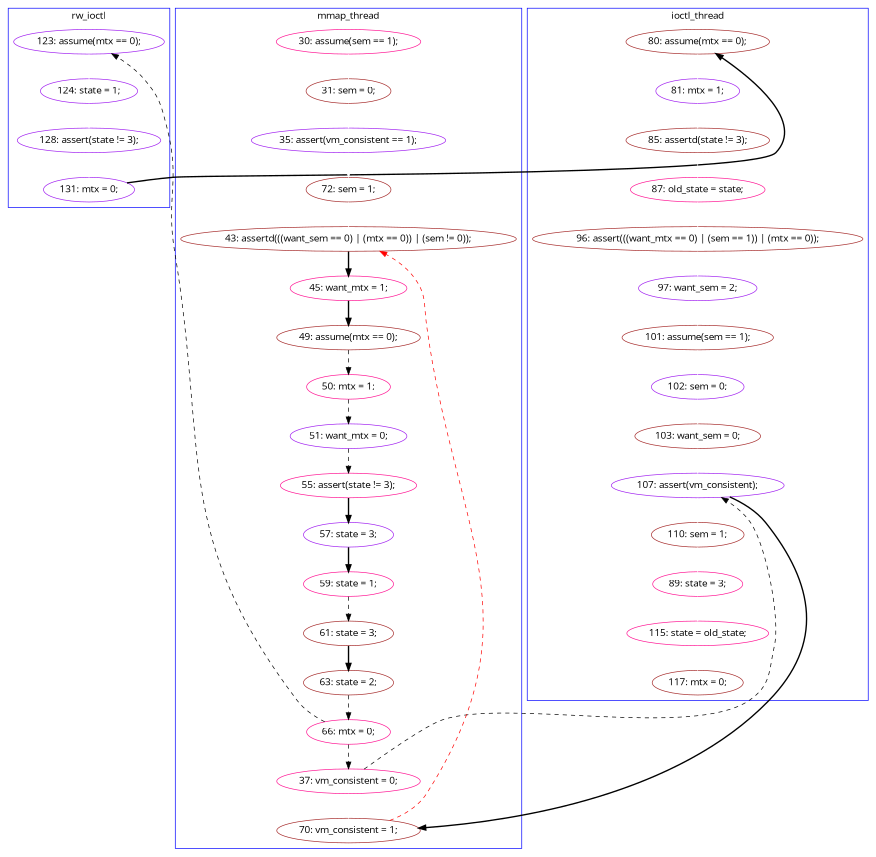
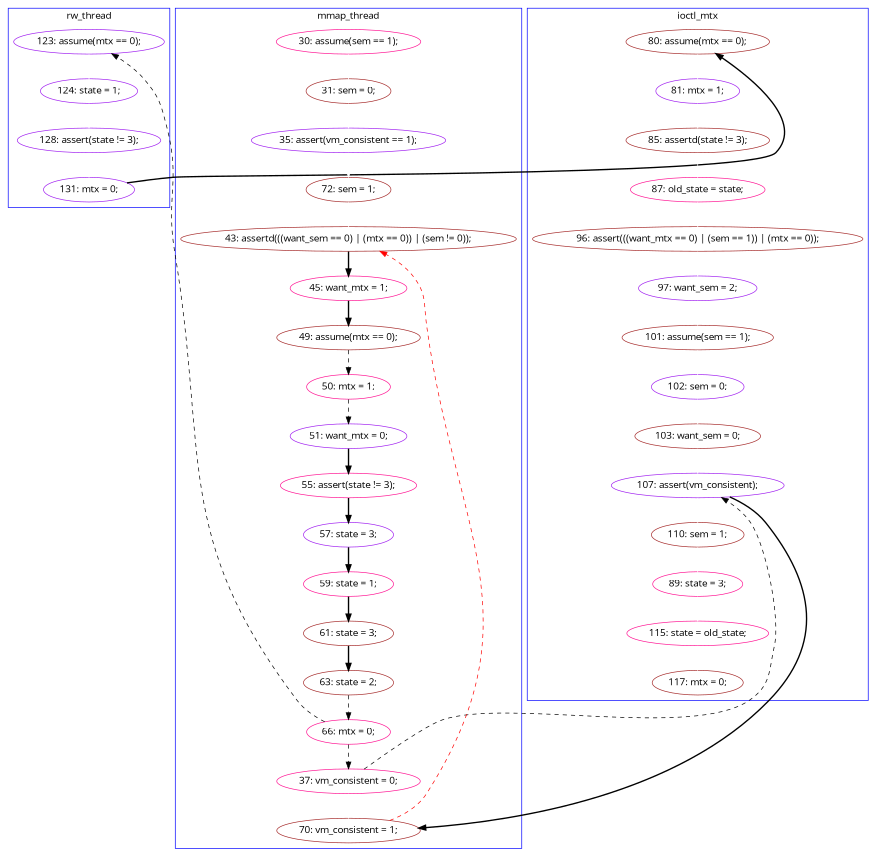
  digraph {
    fontname="Open Sans"
    node [color=brown fontname="Open Sans"]
    edge [color=white fontname="Open Sans" style=solid]
    n1 [color=purple label="131: mtx = 0;"]
    n2 [color=purple label="123: assume(mtx == 0);"]
    n3 [color=purple label="124: state = 1;"]
    n4 [color=purple label="128: assert(state != 3);"]
    n5 [label="31: sem = 0;"]
    n6 [color=purple label="35: assert(vm_consistent == 1);"]
    n7 [color=deeppink label="50: mtx = 1;"]
    n8 [color=purple label="51: want_mtx = 0;"]
    n9 [color=deeppink label="37: vm_consistent = 0;"]
    n10 [color=deeppink label="66: mtx = 0;"]
    n11 [color=deeppink label="59: state = 1;"]
    n12 [label="61: state = 3;"]
    n13 [label="43: assertd(((want_sem == 0) | (mtx == 0)) | (sem != 0));"]
    n14 [color=deeppink label="45: want_mtx = 1;"]
    n15 [label="49: assume(mtx == 0);"]
    n16 [label="70: vm_consistent = 1;"]
    n17 [label="72: sem = 1;"]
    n18 [color=deeppink label="55: assert(state != 3);"]
    n19 [color=purple label="57: state = 3;"]
    n20 [label="63: state = 2;"]
    n21 [color=deeppink label="30: assume(sem == 1);"]
    n22 [label="85: assertd(state != 3);"]
    n23 [color=deeppink label="87: old_state = state;"]
    n24 [color=purple label="107: assert(vm_consistent);"]
    n25 [label="80: assume(mtx == 0);"]
    n26 [color=purple label="97: want_sem = 2;"]
    n27 [label="101: assume(sem == 1);"]
    n28 [label="110: sem = 1;"]
    n29 [color=deeppink label="89: state = 3;"]
    n30 [color=purple label="81: mtx = 1;"]
    n31 [label="96: assert(((want_mtx == 0) | (sem == 1)) | (mtx == 0));"]
    n32 [label="103: want_sem = 0;"]
    n33 [color=deeppink label="115: state = old_state;"]
    n34 [label="117: mtx = 0;"]
    n35 [color=purple label="102: sem = 0;"]
    subgraph cluster_1 {
      color=blue
-     label=rw_ioctl
+     label=rw_thread
      n1
      n2
      n3
      n4
    }
    subgraph cluster_2 {
      color=blue
      label=mmap_thread
      n5
      n6
      n7
      n8
      n9
      n10
      n11
      n12
      n13
      n14
      n15
      n16
      n17
      n18
      n19
      n20
      n21
    }
    subgraph cluster_3 {
      color=blue
-     label=ioctl_thread
+     label=ioctl_mtx
      n22
      n23
      n24
      n25
      n26
      n27
      n28
      n29
      n30
      n31
      n32
      n33
      n34
      n35
    }
    n1 -> n25 [color=black constraint=false style=bold]
    n2 -> n3
    n3 -> n4
    n4 -> n1
    n5 -> n6
    n6 -> n17
    n7 -> n8 [color=black style=dashed]
-   n8 -> n18 [color=black style=dashed]
+   n8 -> n18 [color=black style=bold]
    n9 -> n16
    n9 -> n24 [color=black constraint=false style=dashed]
    n10 -> n2 [color=black constraint=false style=dashed]
    n10 -> n9 [color=black style=dashed]
-   n11 -> n12 [color=black style=dashed]
+   n11 -> n12 [color=black style=bold]
    n12 -> n20 [color=black style=bold]
    n13 -> n14 [color=black style=bold]
    n14 -> n15 [color=black style=bold]
    n15 -> n7 [color=black style=dashed]
    n16 -> n13 [color=red constraint=false style=dashed]
    n17 -> n13
    n18 -> n19 [color=black style=bold]
    n19 -> n11 [color=black style=bold]
    n20 -> n10 [color=black style=dashed]
    n21 -> n5
    n22 -> n23
    n23 -> n31
    n24 -> n16 [color=black constraint=false style=bold]
    n24 -> n28
    n25 -> n30
    n26 -> n27
    n27 -> n35
    n28 -> n29
    n29 -> n33
    n30 -> n22
    n31 -> n26
    n32 -> n24
    n33 -> n34
    n35 -> n32
  }
